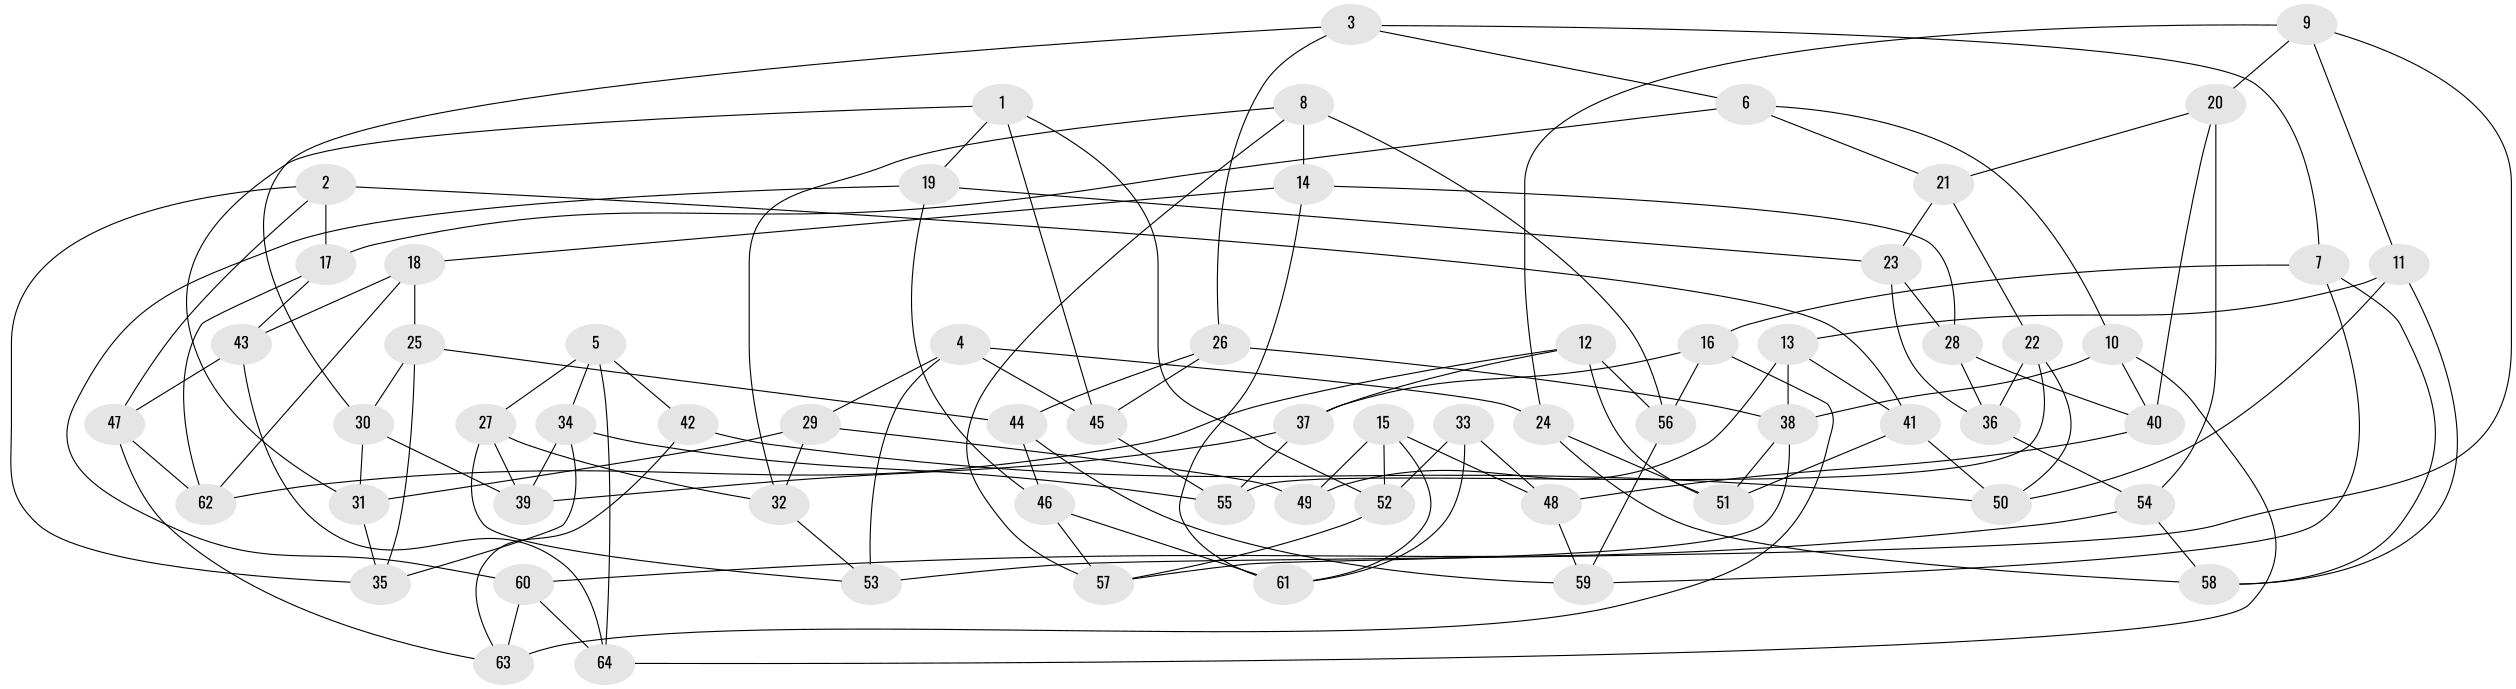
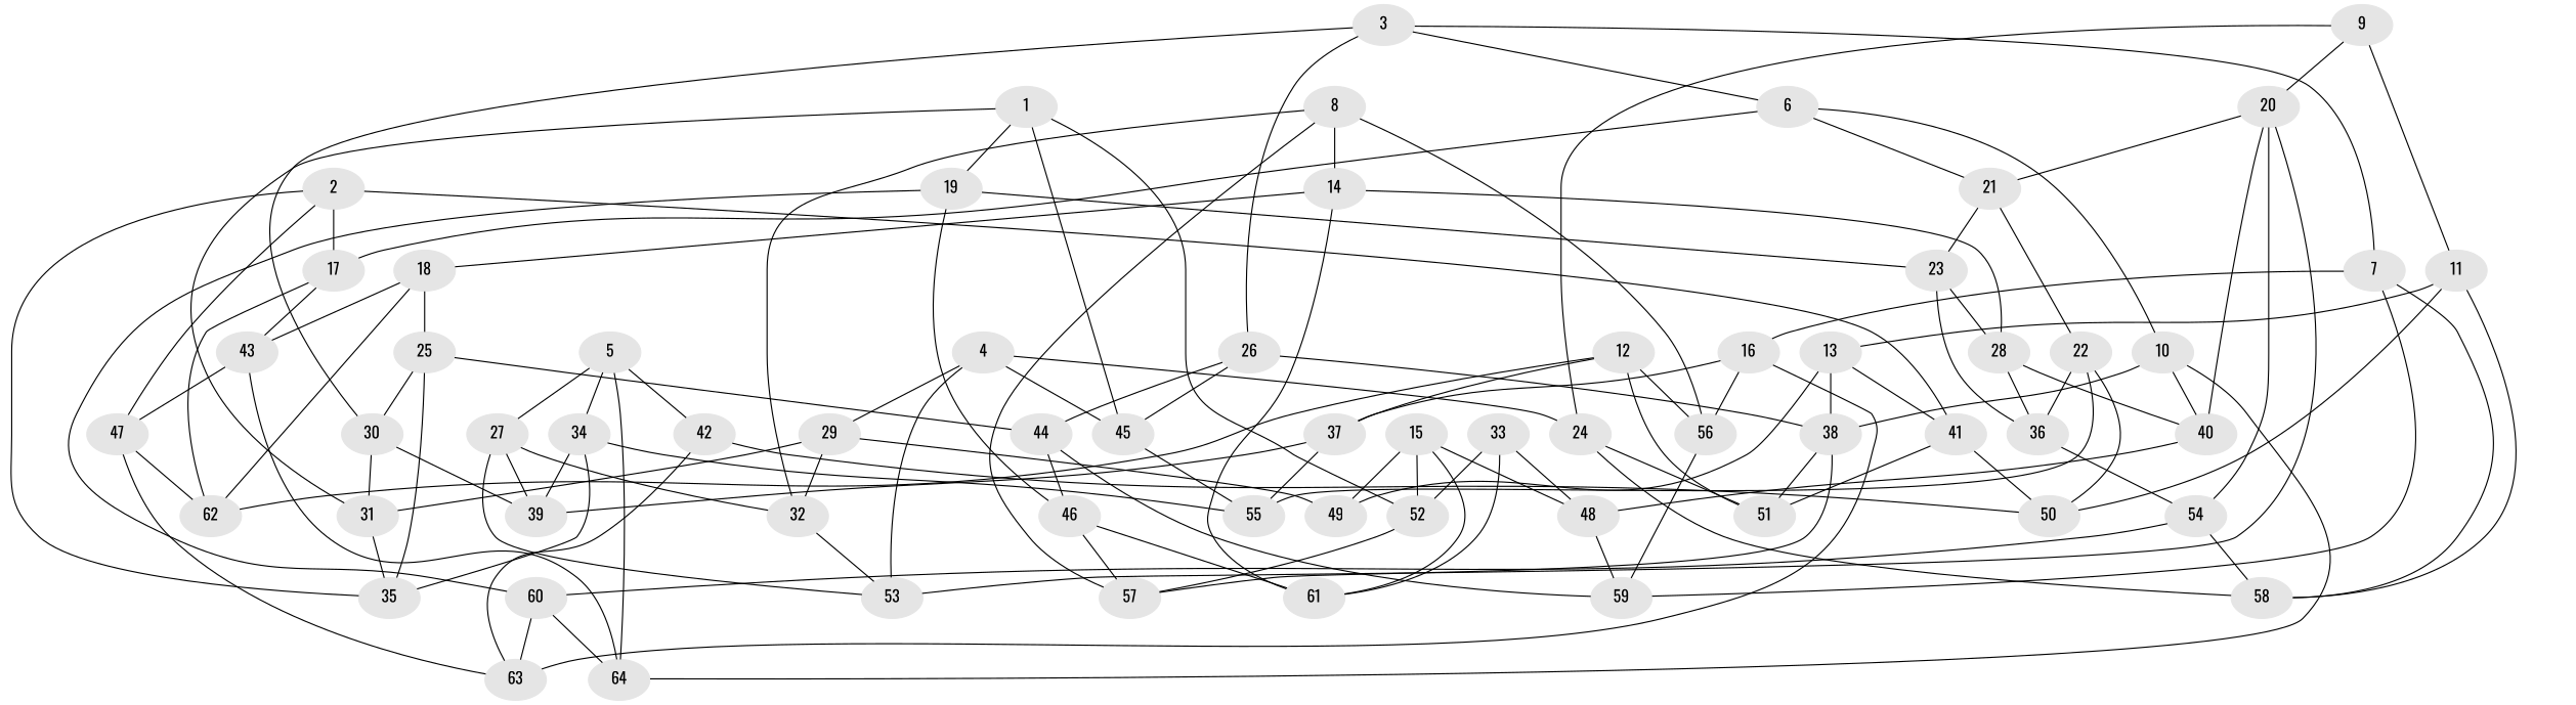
  graph {
    fontname=Oswald
    node [color=gray90 fontname=Oswald style=filled]
    edge [fontname=Oswald]
    1
    19
    31
    45
    52
    23
    46
    60
    35
    55
    57
    2
    17
    41
    47
    62
    43
    50
    51
    63
    3
    6
    7
    26
    30
    10
    21
    16
    58
    59
    38
    44
    39
    4
    24
    29
    53
    32
    49
    5
    27
    34
    42
    64
    40
    22
    56
    37
    8
    14
    18
    28
    61
    9
    11
    20
    13
    54
    48
    12
    25
    36
    15
    33
    1 -- 19
    1 -- 31
    1 -- 45
    1 -- 52
    19 -- 23
    19 -- 46
    19 -- 60
    31 -- 35
    45 -- 55
    52 -- 57
    23 -- 28
    23 -- 36
    46 -- 57
    46 -- 61
    60 -- 63
    60 -- 64
    2 -- 35
    2 -- 17
    2 -- 41
    2 -- 47
    17 -- 62
    17 -- 43
    41 -- 50
    41 -- 51
    47 -- 62
    47 -- 63
    43 -- 47
    43 -- 64
    3 -- 6
    3 -- 7
    3 -- 26
    3 -- 30
    6 -- 17
    6 -- 10
    6 -- 21
    7 -- 16
    7 -- 58
    7 -- 59
    26 -- 45
    26 -- 38
    26 -- 44
    30 -- 31
    30 -- 39
    10 -- 38
    10 -- 64
    10 -- 40
    21 -- 23
    21 -- 22
    16 -- 63
    16 -- 56
    16 -- 37
    38 -- 57
    38 -- 51
    44 -- 46
    44 -- 59
    4 -- 45
    4 -- 24
    4 -- 29
    4 -- 53
    24 -- 51
    24 -- 58
    29 -- 31
    29 -- 32
    29 -- 49
    32 -- 53
    5 -- 27
    5 -- 34
    5 -- 42
    5 -- 64
    27 -- 39
    27 -- 53
    27 -- 32
    34 -- 35
    34 -- 55
    34 -- 39
    42 -- 50
    42 -- 63
    40 -- 48
    22 -- 55
    22 -- 50
    22 -- 36
    56 -- 59
    37 -- 55
    37 -- 39
    8 -- 57
    8 -- 32
    8 -- 56
    8 -- 14
    14 -- 18
    14 -- 28
    14 -- 61
    18 -- 62
    18 -- 43
    18 -- 25
    28 -- 40
    28 -- 36
    9 -- 24
-   9 -- 53
+   20 -- 53
    9 -- 11
    9 -- 20
    11 -- 50
    11 -- 58
    11 -- 13
    20 -- 21
    20 -- 40
    20 -- 54
    13 -- 41
    13 -- 38
    13 -- 49
    54 -- 60
    54 -- 58
    48 -- 59
    12 -- 62
    12 -- 51
    12 -- 56
    12 -- 37
    25 -- 35
    25 -- 30
    25 -- 44
    36 -- 54
    15 -- 52
    15 -- 49
    15 -- 61
    15 -- 48
    33 -- 52
    33 -- 61
    33 -- 48
  }
